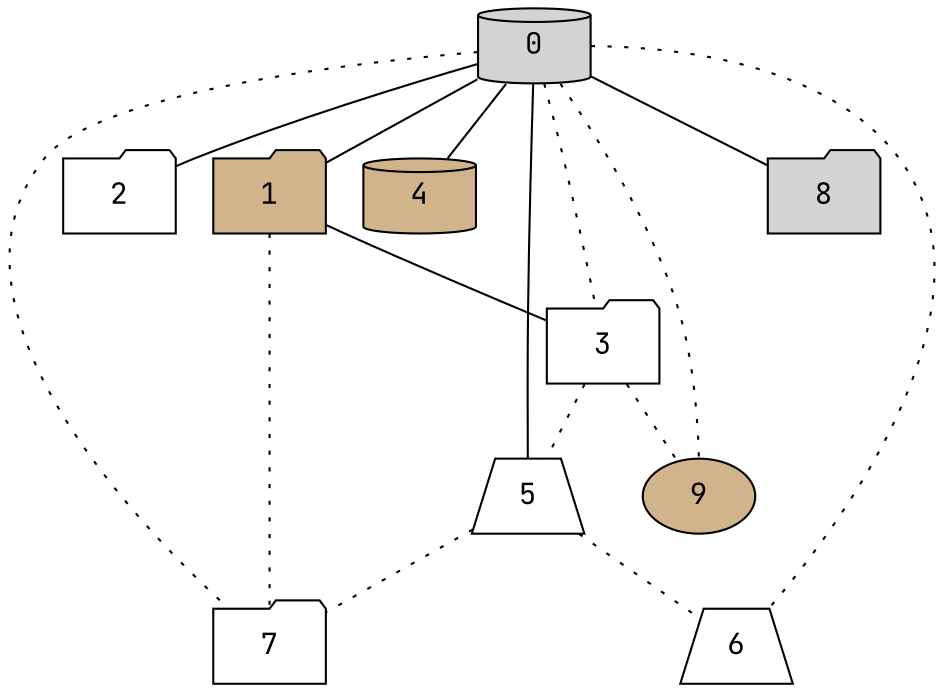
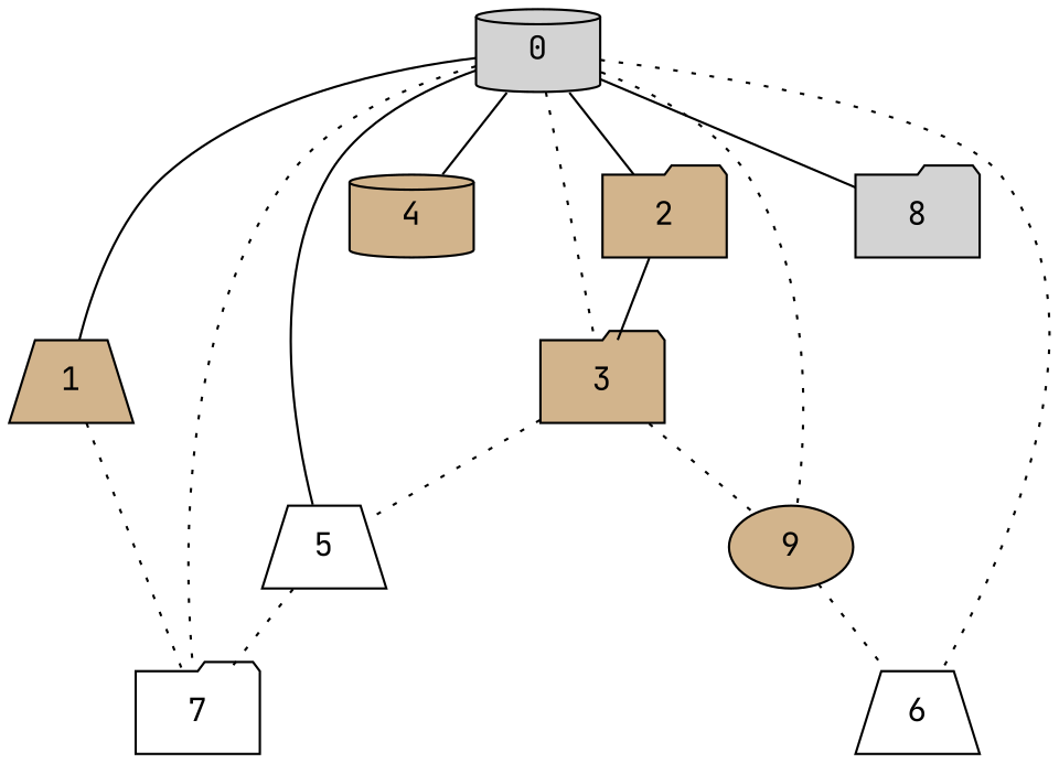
  graph {
    fontname="JetBrains Mono"
    node [fillcolor=white fontname="JetBrains Mono" shape=folder style=filled]
    edge [fontname="JetBrains Mono" style=dotted]
    0 [fillcolor=lightgrey shape=cylinder]
-   1 [fillcolor=tan]
-   2
-   3
+   1 [fillcolor=tan shape=trapezium]
+   2 [fillcolor=tan]
+   3 [fillcolor=tan]
    4 [fillcolor=tan shape=cylinder]
    5 [shape=trapezium]
    6 [shape=trapezium]
    7
    8 [fillcolor=lightgrey]
    9 [fillcolor=tan shape=ellipse]
    0 -- 1 [style=solid]
    0 -- 2 [style=solid]
    0 -- 3
    0 -- 4 [style=solid]
    0 -- 5 [style=solid]
    0 -- 6
    0 -- 7
    0 -- 8 [style=solid]
    0 -- 9
-   1 -- 3 [style=solid]
+   2 -- 3 [style=solid]
    1 -- 7
    3 -- 5
    3 -- 9
-   5 -- 6
+   9 -- 6
    5 -- 7
  }
